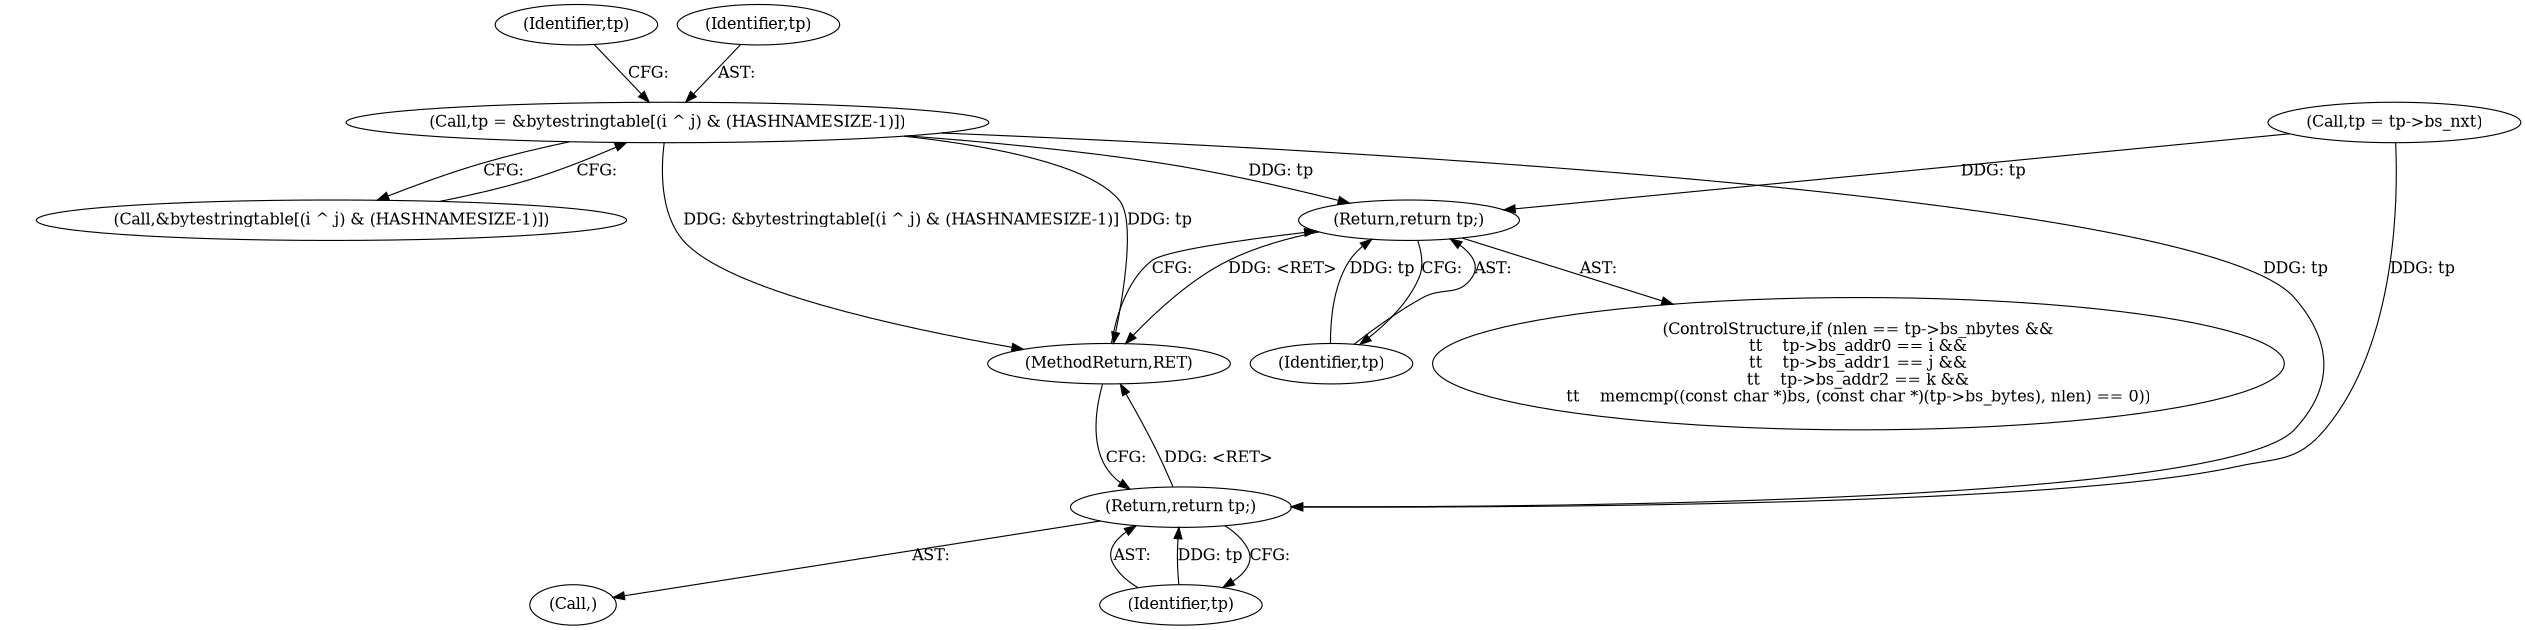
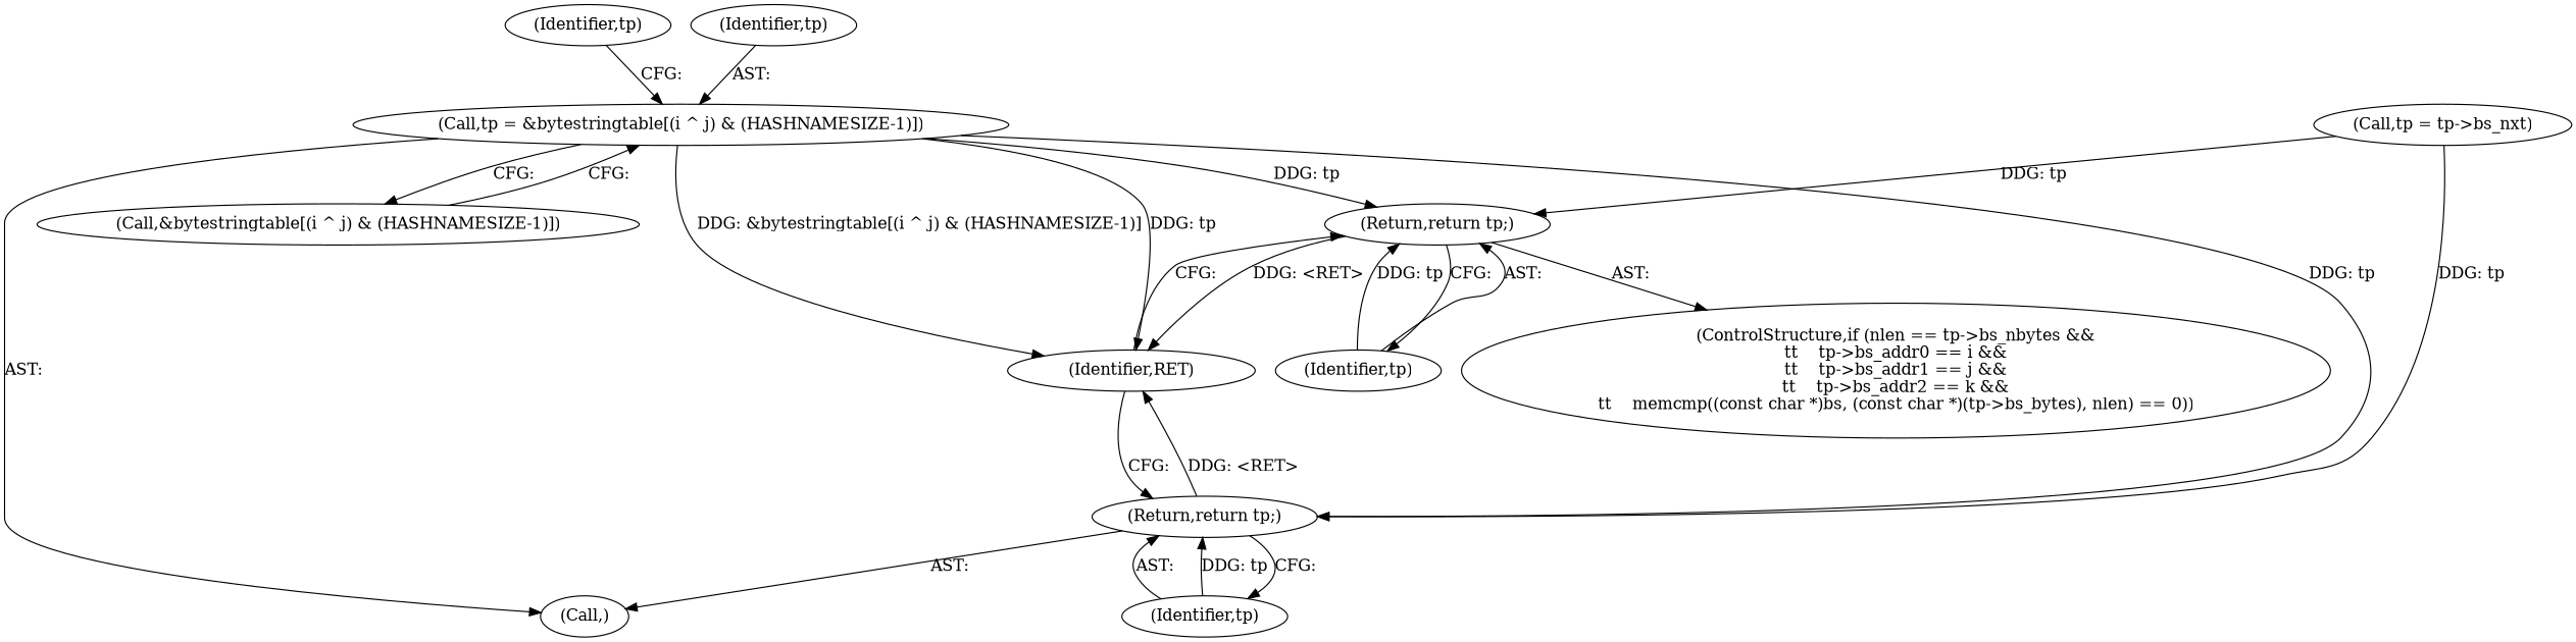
  digraph {
    n1 [label="(Call,tp = &bytestringtable[(i ^ j) & (HASHNAMESIZE-1)])"]
    n2 [label="(Return,return tp;)"]
    n3 [label="(Return,return tp;)"]
    n4 [label="(Call,)"]
-   n5 [label="(MethodReturn,RET)"]
+   n5 [label="(Identifier,RET)"]
    n6 [label="(Call,&bytestringtable[(i ^ j) & (HASHNAMESIZE-1)])"]
    n7 [label="(Identifier,tp)"]
    n8 [label="(ControlStructure,if (nlen == tp->bs_nbytes &&\n\t\t    tp->bs_addr0 == i &&\n\t\t    tp->bs_addr1 == j &&\n\t\t    tp->bs_addr2 == k &&\n\t\t    memcmp((const char *)bs, (const char *)(tp->bs_bytes), nlen) == 0))"]
    n9 [label="(Identifier,tp)"]
    n10 [label="(Call,tp = tp->bs_nxt)"]
    n11 [label="(Identifier,tp)"]
    n12 [label="(Identifier,tp)"]
    n1 -> n2 [label="DDG: tp"]
    n1 -> n3 [label="DDG: tp"]
+   n1 -> n4 [label="AST: "]
    n1 -> n5 [label="DDG: &bytestringtable[(i ^ j) & (HASHNAMESIZE-1)]"]
    n1 -> n5 [label="DDG: tp"]
    n1 -> n6 [label="CFG: "]
    n2 -> n5 [label="DDG: <RET>"]
    n2 -> n7 [label="CFG: "]
    n2 -> n8 [label="AST: "]
    n3 -> n4 [label="AST: "]
    n3 -> n5 [label="DDG: <RET>"]
    n3 -> n9 [label="CFG: "]
    n5 -> n2 [label="CFG: "]
    n5 -> n3 [label="CFG: "]
    n6 -> n1 [label="CFG: "]
    n7 -> n2 [label="AST: "]
    n7 -> n2 [label="DDG: tp"]
    n9 -> n3 [label="AST: "]
    n9 -> n3 [label="DDG: tp"]
    n10 -> n2 [label="DDG: tp"]
    n10 -> n3 [label="DDG: tp"]
    n11 -> n1 [label="CFG: "]
    n12 -> n1 [label="AST: "]
  }
